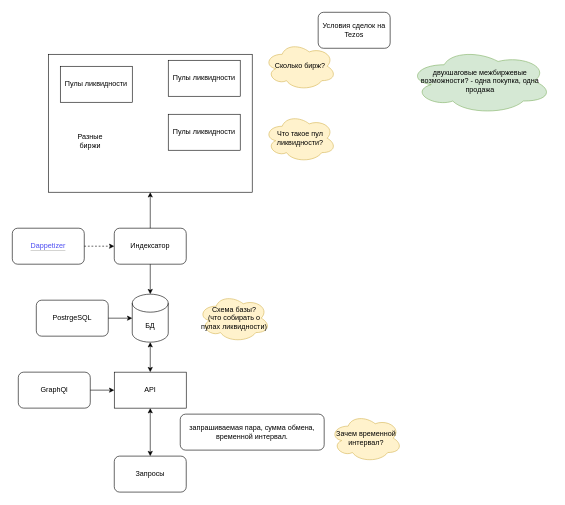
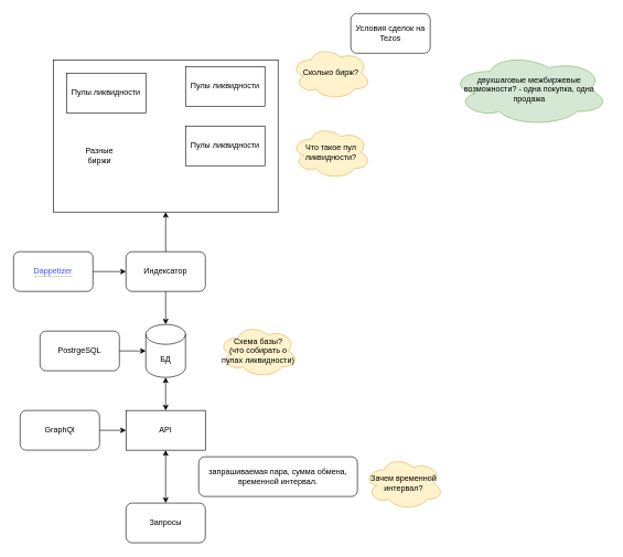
  <mxCell id="0" />
  <mxCell id="1" parent="0" />
  <mxCell id="2" value="" style="rounded=0;whiteSpace=wrap;html=1;" vertex="1" parent="1"><mxGeometry x="80" y="90" width="340" height="230" as="geometry" /></mxCell>
  <mxCell id="3" value="Пулы ликвидности" style="rounded=0;whiteSpace=wrap;html=1;" vertex="1" parent="1"><mxGeometry x="100" y="110" width="120" height="60" as="geometry" /></mxCell>
  <mxCell id="4" value="Индексатор" style="rounded=1;whiteSpace=wrap;html=1;" vertex="1" parent="1"><mxGeometry x="190" y="380" width="120" height="60" as="geometry" /></mxCell>
  <mxCell id="5" value="БД" style="shape=cylinder3;whiteSpace=wrap;html=1;boundedLbl=1;backgroundOutline=1;size=15;" vertex="1" parent="1"><mxGeometry x="220" y="490" width="60" height="80" as="geometry" /></mxCell>
  <mxCell id="6" value="" style="endArrow=classic;html=1;rounded=0;exitX=0.5;exitY=0;exitDx=0;exitDy=0;entryX=0.5;entryY=1;entryDx=0;entryDy=0;" edge="1" parent="1" source="4" target="2"><mxGeometry width="50" height="50" relative="1" as="geometry"><mxPoint x="400" y="590" as="sourcePoint" /><mxPoint x="450" y="540" as="targetPoint" /></mxGeometry></mxCell>
  <mxCell id="7" value="" style="endArrow=classic;html=1;rounded=0;exitX=0.5;exitY=1;exitDx=0;exitDy=0;entryX=0.5;entryY=0;entryDx=0;entryDy=0;entryPerimeter=0;" edge="1" parent="1" source="4" target="5"><mxGeometry width="50" height="50" relative="1" as="geometry"><mxPoint x="400" y="590" as="sourcePoint" /><mxPoint x="450" y="540" as="targetPoint" /></mxGeometry></mxCell>
  <mxCell id="8" value="Пулы ликвидности" style="rounded=0;whiteSpace=wrap;html=1;" vertex="1" parent="1"><mxGeometry x="280" y="100" width="120" height="60" as="geometry" /></mxCell>
  <mxCell id="9" value="Пулы ликвидности" style="rounded=0;whiteSpace=wrap;html=1;" vertex="1" parent="1"><mxGeometry x="280" y="190" width="120" height="60" as="geometry" /></mxCell>
  <mxCell id="10" value="Разные биржи" style="text;html=1;strokeColor=none;fillColor=none;align=center;verticalAlign=middle;whiteSpace=wrap;rounded=0;" vertex="1" parent="1"><mxGeometry x="120" y="220" width="60" height="30" as="geometry" /></mxCell>
  <mxCell id="11" value="API" style="rounded=0;whiteSpace=wrap;html=1;" vertex="1" parent="1"><mxGeometry x="190" y="620" width="120" height="60" as="geometry" /></mxCell>
  <mxCell id="12" value="Запросы" style="rounded=1;whiteSpace=wrap;html=1;" vertex="1" parent="1"><mxGeometry x="190" y="760" width="120" height="60" as="geometry" /></mxCell>
  <mxCell id="13" value="" style="endArrow=classic;startArrow=classic;html=1;rounded=0;exitX=0.5;exitY=0;exitDx=0;exitDy=0;" edge="1" parent="1" source="11" target="5"><mxGeometry width="50" height="50" relative="1" as="geometry"><mxPoint x="180" y="480" as="sourcePoint" /><mxPoint x="230" y="430" as="targetPoint" /></mxGeometry></mxCell>
  <mxCell id="14" value="" style="endArrow=classic;startArrow=classic;html=1;rounded=0;exitX=0.5;exitY=0;exitDx=0;exitDy=0;entryX=0.5;entryY=1;entryDx=0;entryDy=0;" edge="1" parent="1" source="12" target="11"><mxGeometry width="50" height="50" relative="1" as="geometry"><mxPoint x="180" y="430" as="sourcePoint" /><mxPoint x="230" y="380" as="targetPoint" /></mxGeometry></mxCell>
  <mxCell id="15" value="запрашиваемая пара, сумма обмена, временной интервал." style="rounded=1;whiteSpace=wrap;html=1;" vertex="1" parent="1"><mxGeometry x="300" y="690" width="240" height="60" as="geometry" /></mxCell>
  <mxCell id="16" value="Зачем временной интервал?" style="ellipse;shape=cloud;whiteSpace=wrap;html=1;fillColor=#fff2cc;strokeColor=#d6b656;" vertex="1" parent="1"><mxGeometry x="550" y="690" width="120" height="80" as="geometry" /></mxCell>
  <mxCell id="17" value="двухшаговые межбиржевые возможности? - одна покупка, одна продажа" style="ellipse;shape=cloud;whiteSpace=wrap;html=1;fillColor=#d5e8d4;strokeColor=#82b366;" vertex="1" parent="1"><mxGeometry x="680" y="80" width="240" height="110" as="geometry" /></mxCell>
  <mxCell id="18" value="&lt;a href=&quot;https://dappetizer.dev/&quot; style=&quot;cursor: pointer ; overflow-wrap: break-word ; text-decoration: inherit&quot; class=&quot;notion-link-token notion-enable-hover&quot; target=&quot;_blank&quot;&gt;&lt;span style=&quot;border-bottom: 0.05em solid ; border-color: rgba(55 , 53 , 47 , 0.4) ; opacity: 0.7&quot; class=&quot;link-annotation-unknown-block-id-355227439&quot;&gt;Dappetizer&lt;/span&gt;&lt;/a&gt;" style="rounded=1;whiteSpace=wrap;html=1;" vertex="1" parent="1"><mxGeometry x="20" y="380" width="120" height="60" as="geometry" /></mxCell>
- <mxCell id="19" value="" style="endArrow=classic;html=1;rounded=0;exitX=1;exitY=0.5;exitDx=0;exitDy=0;entryX=0;entryY=0.5;entryDx=0;entryDy=0;dashed=1;" edge="1" parent="1" source="18" target="4"><mxGeometry width="50" height="50" relative="1" as="geometry"><mxPoint x="180" y="470" as="sourcePoint" /><mxPoint x="230" y="420" as="targetPoint" /></mxGeometry></mxCell>
+ <mxCell id="19" value="" style="endArrow=classic;html=1;rounded=0;exitX=1;exitY=0.5;exitDx=0;exitDy=0;entryX=0;entryY=0.5;entryDx=0;entryDy=0;" edge="1" parent="1" source="18" target="4"><mxGeometry width="50" height="50" relative="1" as="geometry"><mxPoint x="180" y="470" as="sourcePoint" /><mxPoint x="230" y="420" as="targetPoint" /></mxGeometry></mxCell>
  <mxCell id="20" value="GraphQl" style="rounded=1;whiteSpace=wrap;html=1;" vertex="1" parent="1"><mxGeometry x="30" y="620" width="120" height="60" as="geometry" /></mxCell>
  <mxCell id="21" value="" style="endArrow=classic;html=1;rounded=0;exitX=1;exitY=0.5;exitDx=0;exitDy=0;entryX=0;entryY=0.5;entryDx=0;entryDy=0;" edge="1" parent="1" source="20" target="11"><mxGeometry width="50" height="50" relative="1" as="geometry"><mxPoint x="180" y="470" as="sourcePoint" /><mxPoint x="230" y="420" as="targetPoint" /></mxGeometry></mxCell>
  <mxCell id="22" value="PostrgeSQL" style="rounded=1;whiteSpace=wrap;html=1;" vertex="1" parent="1"><mxGeometry x="60" y="500" width="120" height="60" as="geometry" /></mxCell>
  <mxCell id="23" value="" style="endArrow=classic;html=1;rounded=0;exitX=1;exitY=0.5;exitDx=0;exitDy=0;entryX=0;entryY=0.5;entryDx=0;entryDy=0;entryPerimeter=0;" edge="1" parent="1" source="22" target="5"><mxGeometry width="50" height="50" relative="1" as="geometry"><mxPoint x="350" y="470" as="sourcePoint" /><mxPoint x="400" y="420" as="targetPoint" /></mxGeometry></mxCell>
  <mxCell id="24" value="Условия сделок на Tezos" style="rounded=1;whiteSpace=wrap;html=1;fontColor=#000000;" vertex="1" parent="1"><mxGeometry x="530" y="20" width="120" height="60" as="geometry" /></mxCell>
  <mxCell id="25" value="Сколько бирж?" style="ellipse;shape=cloud;whiteSpace=wrap;html=1;fillColor=#fff2cc;strokeColor=#d6b656;" vertex="1" parent="1"><mxGeometry x="440" y="70" width="120" height="80" as="geometry" /></mxCell>
  <mxCell id="26" value="Схема базы?&lt;br&gt;(что собирать о пулах ликвидности)" style="ellipse;shape=cloud;whiteSpace=wrap;html=1;fillColor=#fff2cc;strokeColor=#d6b656;" vertex="1" parent="1"><mxGeometry x="330" y="490" width="120" height="80" as="geometry" /></mxCell>
  <mxCell id="27" value="Что такое пул ликвидности?" style="ellipse;shape=cloud;whiteSpace=wrap;html=1;fillColor=#fff2cc;strokeColor=#d6b656;" vertex="1" parent="1"><mxGeometry x="440" y="190" width="120" height="80" as="geometry" /></mxCell>
